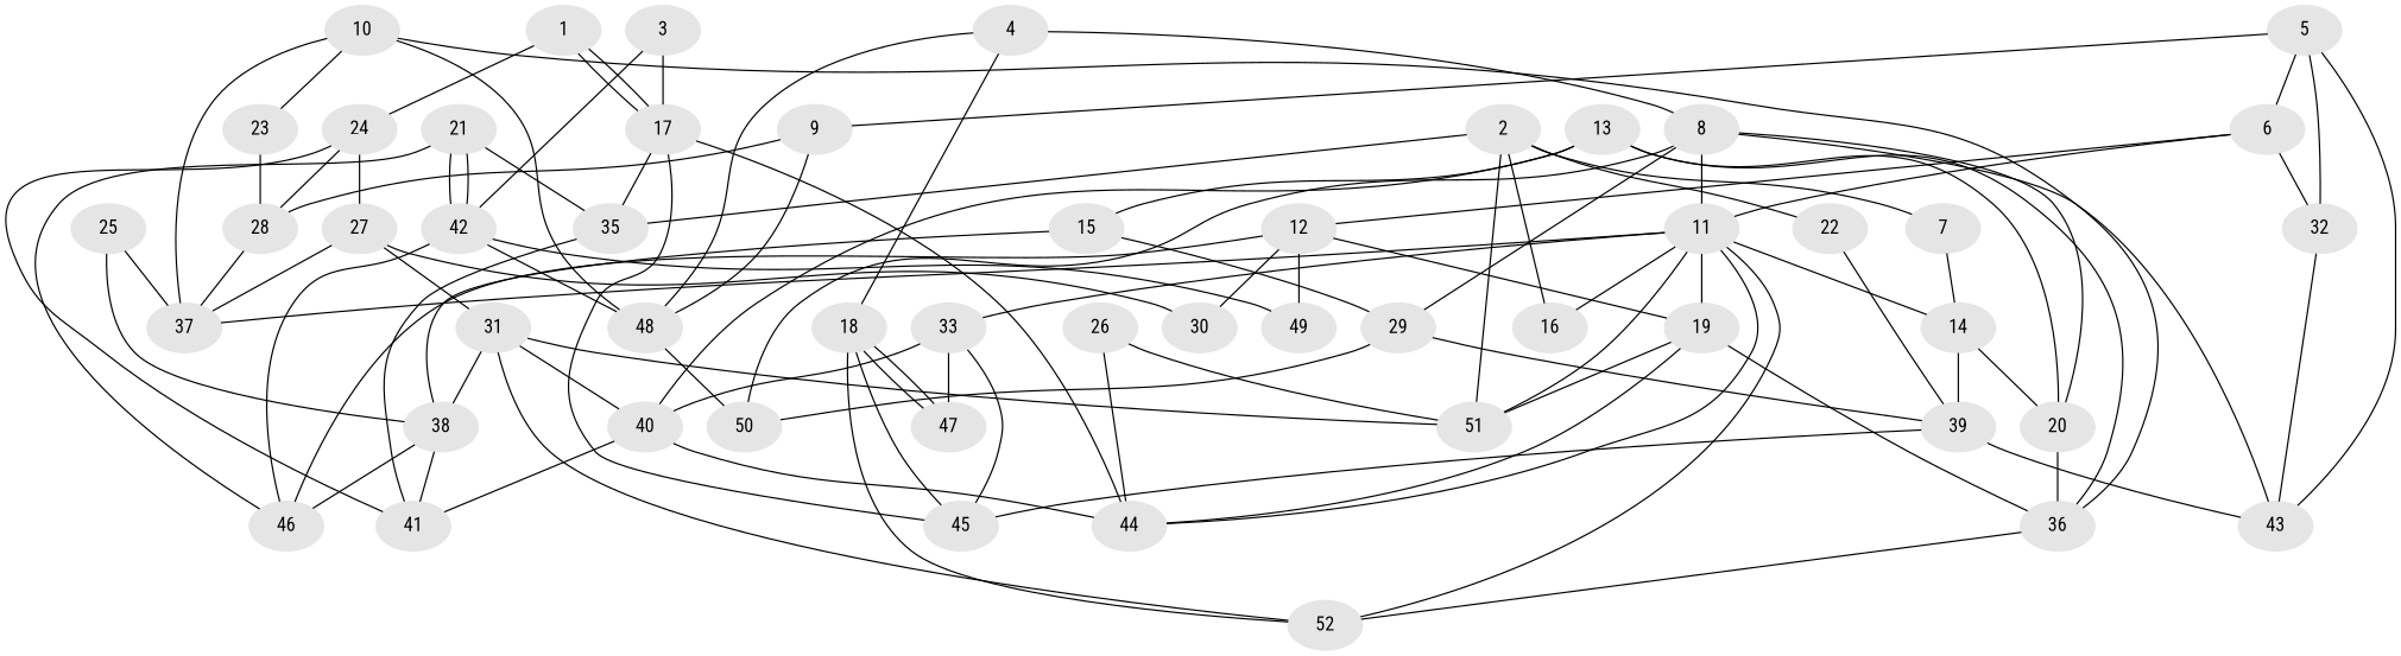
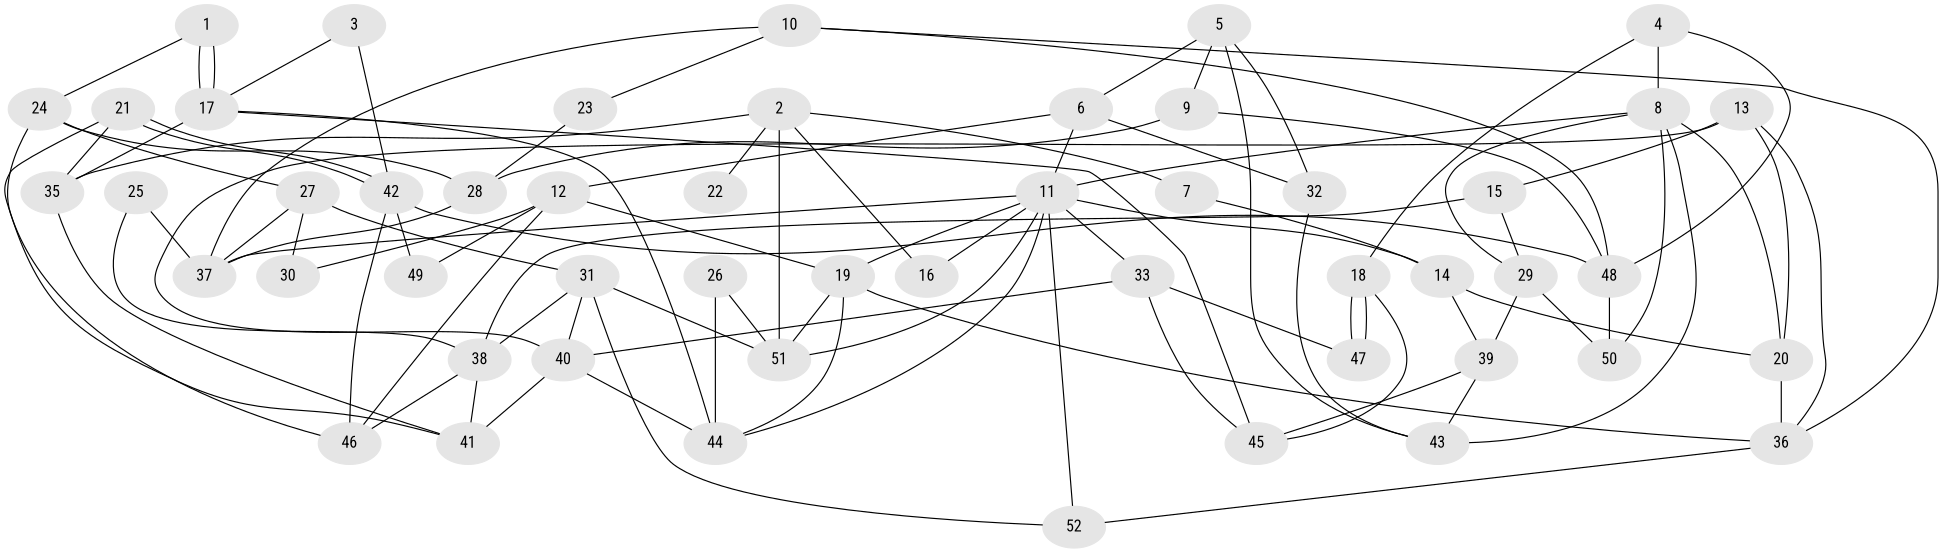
  graph {
    fontname="Roboto Condensed"
    node [color=gray90 fontname="Roboto Condensed" style=filled]
    edge [fontname="Roboto Condensed"]
    1
    17
    24
    35
    44
    45
    28
    27
    41
    2
    7
    16
    22
    51
    14
    39
    3
    42
    48
    46
    49
    4
    8
    18
    43
    11
    20
    29
    50
    52
    47
    5
    6
    9
    32
    12
    37
    19
    33
    30
    36
    10
    23
    40
    13
    15
    38
    21
    31
    25
    26
    1 -- 17
    1 -- 17
    1 -- 24
    17 -- 35
    17 -- 44
    17 -- 45
    24 -- 28
    24 -- 27
    24 -- 41
    35 -- 41
    28 -- 37
    27 -- 37
    27 -- 30
    27 -- 31
    2 -- 35
    2 -- 7
    2 -- 16
    2 -- 22
    2 -- 51
    7 -- 14
-   22 -- 39
    14 -- 39
    14 -- 20
    39 -- 45
    39 -- 43
    3 -- 17
    3 -- 42
    42 -- 48
    42 -- 46
    42 -- 49
    48 -- 50
    4 -- 48
    4 -- 8
    4 -- 18
    8 -- 43
    8 -- 11
    8 -- 20
    8 -- 29
    8 -- 50
    18 -- 45
-   18 -- 52
    18 -- 47
    18 -- 47
    11 -- 44
    11 -- 16
    11 -- 51
    11 -- 14
    11 -- 52
    11 -- 37
    11 -- 19
    11 -- 33
    20 -- 36
    29 -- 39
    29 -- 50
    5 -- 43
    5 -- 6
    5 -- 9
    5 -- 32
    6 -- 11
    6 -- 32
    6 -- 12
    9 -- 28
    9 -- 48
    32 -- 43
    12 -- 46
    12 -- 49
    12 -- 19
    12 -- 30
    19 -- 44
    19 -- 51
    19 -- 36
    33 -- 45
    33 -- 47
    33 -- 40
    36 -- 52
    10 -- 48
    10 -- 37
    10 -- 36
    10 -- 23
    23 -- 28
    40 -- 44
    40 -- 41
    13 -- 20
    13 -- 36
    13 -- 40
    13 -- 15
    15 -- 29
    15 -- 38
    38 -- 41
    38 -- 46
    21 -- 35
    21 -- 42
    21 -- 42
    21 -- 46
    31 -- 51
    31 -- 52
    31 -- 40
    31 -- 38
    25 -- 37
    25 -- 38
    26 -- 44
    26 -- 51
  }
